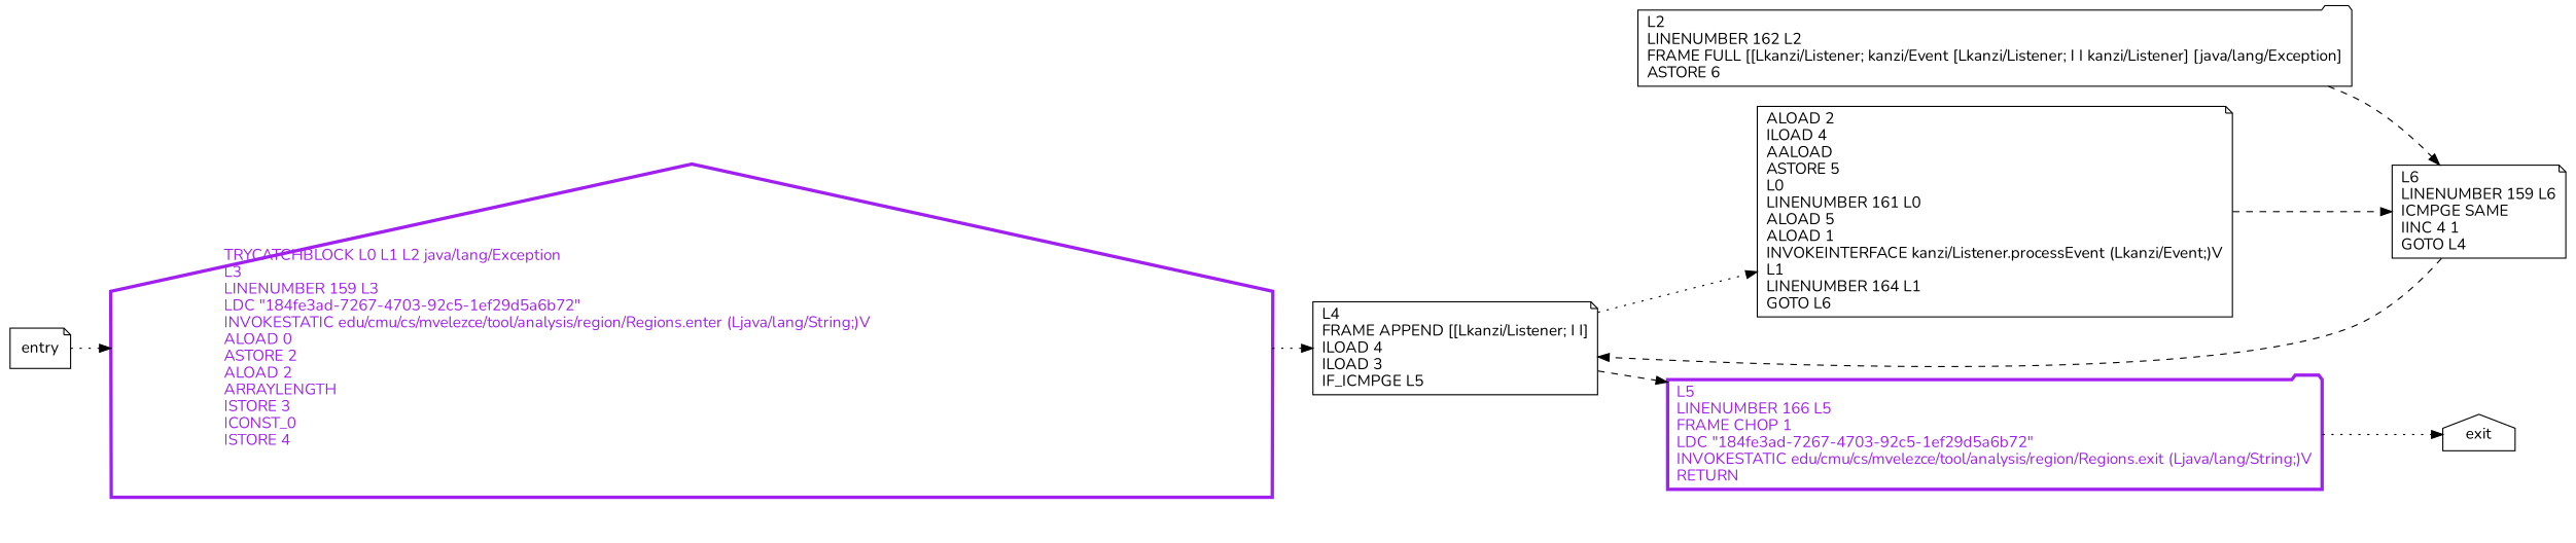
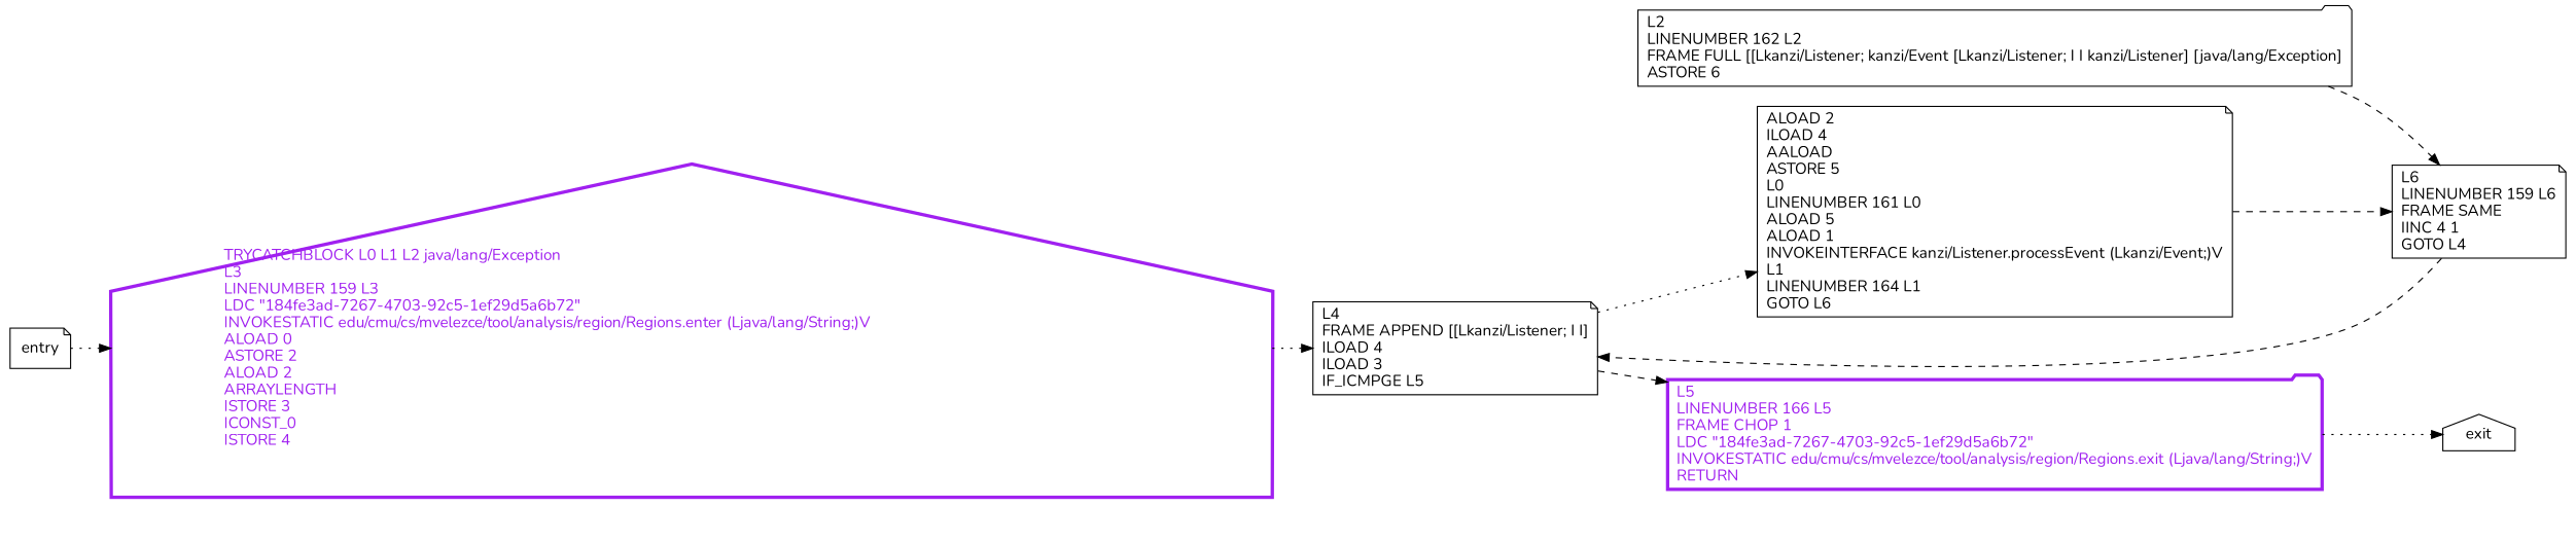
  digraph {
    rankdir=LR
    fontname=Nunito
    node [shape=note fontname=Nunito]
    edge [style=dotted fontname=Nunito]
    n1 [color=purple fontcolor=purple label="TRYCATCHBLOCK L0 L1 L2 java/lang/Exception\lL3\lLINENUMBER 159 L3\lLDC \"184fe3ad-7267-4703-92c5-1ef29d5a6b72\"\lINVOKESTATIC edu/cmu/cs/mvelezce/tool/analysis/region/Regions.enter (Ljava/lang/String;)V\lALOAD 0\lASTORE 2\lALOAD 2\lARRAYLENGTH\lISTORE 3\lICONST_0\lISTORE 4\l" penwidth=3 shape=house]
    n2 [label="L4\lFRAME APPEND [[Lkanzi/Listener; I I]\lILOAD 4\lILOAD 3\lIF_ICMPGE L5\l"]
-   n3 [label="L6\lLINENUMBER 159 L6\lICMPGE SAME\lIINC 4 1\lGOTO L4\l"]
+   n3 [label="L6\lLINENUMBER 159 L6\lFRAME SAME\lIINC 4 1\lGOTO L4\l"]
    n4 [color=purple fontcolor=purple label="L5\lLINENUMBER 166 L5\lFRAME CHOP 1\lLDC \"184fe3ad-7267-4703-92c5-1ef29d5a6b72\"\lINVOKESTATIC edu/cmu/cs/mvelezce/tool/analysis/region/Regions.exit (Ljava/lang/String;)V\lRETURN\l" penwidth=3 shape=folder]
    exit [shape=house]
    n6 [label="ALOAD 2\lILOAD 4\lAALOAD\lASTORE 5\lL0\lLINENUMBER 161 L0\lALOAD 5\lALOAD 1\lINVOKEINTERFACE kanzi/Listener.processEvent (Lkanzi/Event;)V\lL1\lLINENUMBER 164 L1\lGOTO L6\l"]
    n7 [label="L2\lLINENUMBER 162 L2\lFRAME FULL [[Lkanzi/Listener; kanzi/Event [Lkanzi/Listener; I I kanzi/Listener] [java/lang/Exception]\lASTORE 6\l" shape=folder]
    entry
    n1 -> n2
    n2 -> n4 [style=dashed]
    n2 -> n6
    n3 -> n2 [style=dashed]
    n4 -> exit
    n6 -> n3 [style=dashed]
    n7 -> n3 [style=dashed]
    entry -> n1
  }
